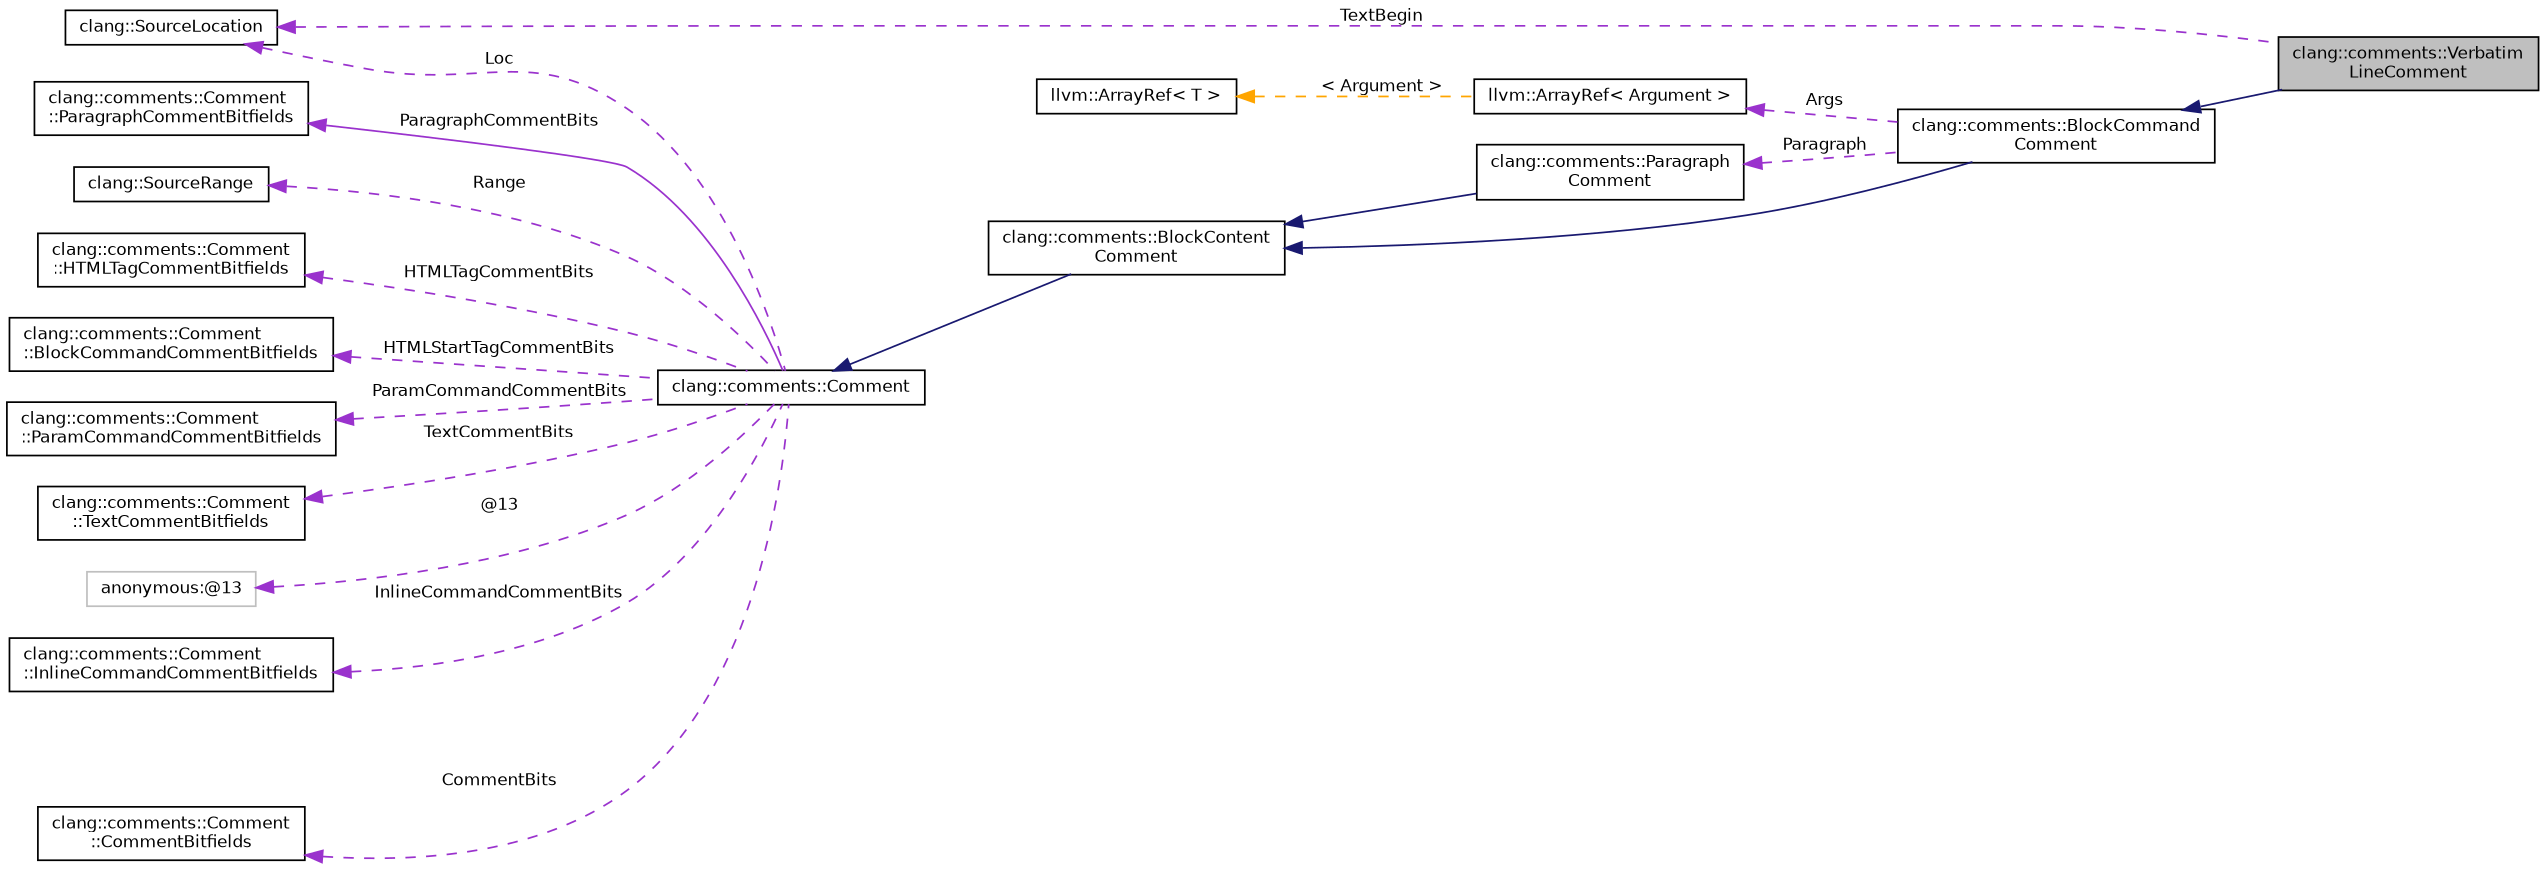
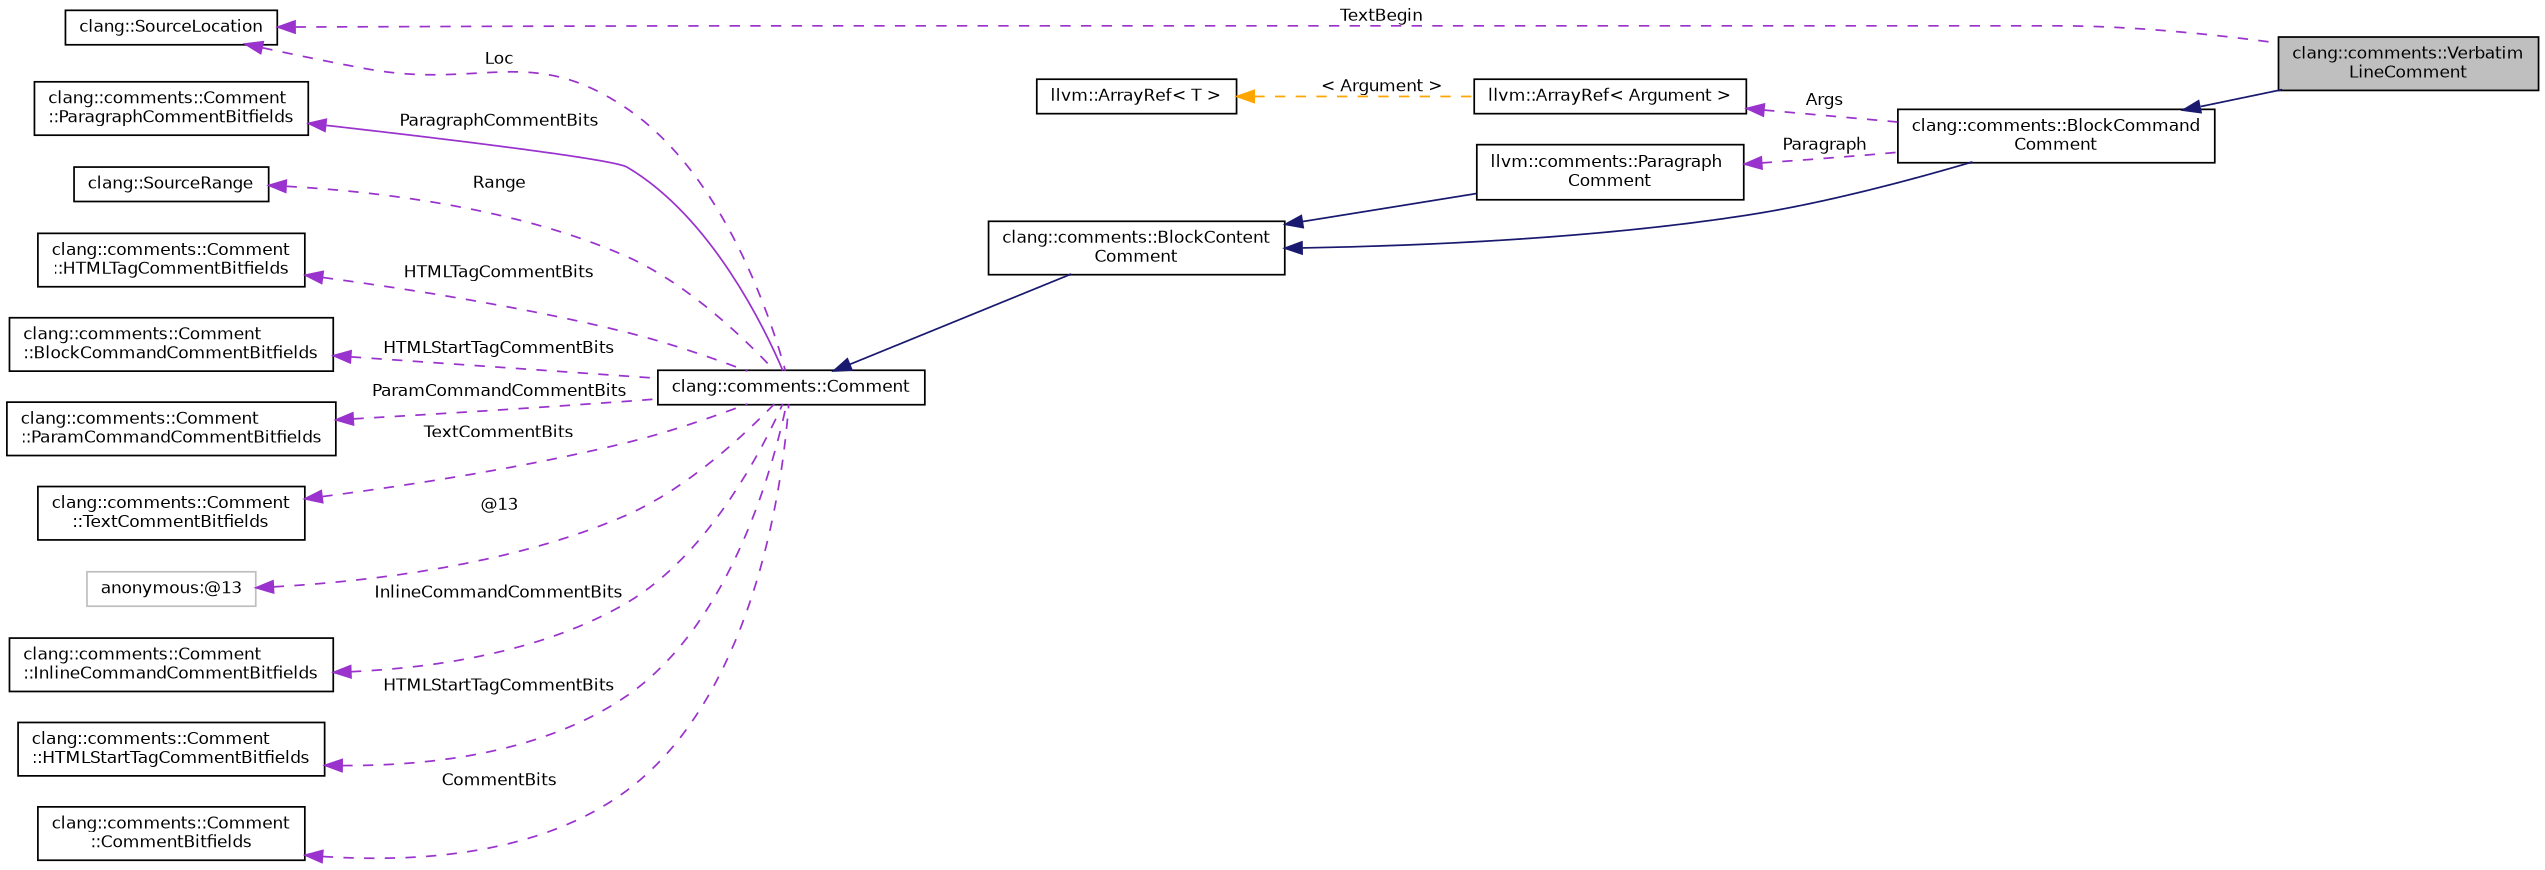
  digraph {
    rankdir=LR
    node [color=black fontname=Helvetica fontsize=10 shape=record]
    edge [color=darkorchid3 dir=back fontname=Helvetica fontsize=10 labelfontname=Helvetica labelfontsize=10 style=dashed]
    n1 [fillcolor=grey75 fontcolor=black height=0.2 label="clang::comments::Verbatim\lLineComment" style=filled width=0.4]
    n2 [height=0.2 label="clang::comments::BlockCommand\lComment" width=0.4]
    n3 [height=0.2 label="clang::comments::BlockContent\lComment" width=0.4]
-   n4 [height=0.2 label="clang::comments::Paragraph\lComment" width=0.4]
+   n4 [height=0.2 label="llvm::comments::Paragraph\lComment" width=0.4]
    n5 [height=0.2 label="clang::comments::Comment" width=0.4]
    n6 [height=0.2 label="clang::comments::Comment\l::ParagraphCommentBitfields" width=0.4]
    n7 [height=0.2 label="clang::SourceRange" width=0.4]
    n8 [height=0.2 label="clang::SourceLocation" width=0.4]
    n9 [height=0.2 label="clang::comments::Comment\l::BlockCommandCommentBitfields" width=0.4]
    n10 [height=0.2 label="clang::comments::Comment\l::ParamCommandCommentBitfields" width=0.4]
    n11 [height=0.2 label="clang::comments::Comment\l::TextCommentBitfields" width=0.4]
    n12 [color=grey75 height=0.2 label="anonymous:@13" width=0.4]
    n13 [height=0.2 label="clang::comments::Comment\l::InlineCommandCommentBitfields" width=0.4]
+   n14 [height=0.2 label="clang::comments::Comment\l::HTMLStartTagCommentBitfields" width=0.4]
    n15 [height=0.2 label="clang::comments::Comment\l::CommentBitfields" width=0.4]
    n16 [height=0.2 label="clang::comments::Comment\l::HTMLTagCommentBitfields" width=0.4]
    n17 [height=0.2 label="llvm::ArrayRef\< Argument \>" width=0.4]
    n18 [height=0.2 label="llvm::ArrayRef\< T \>" width=0.4]
    n2 -> n1 [color=midnightblue style=solid]
    n3 -> n2 [color=midnightblue style=solid]
    n3 -> n4 [color=midnightblue style=solid]
    n4 -> n2 [label=" Paragraph"]
    n5 -> n3 [color=midnightblue style=solid]
    n6 -> n5 [label=" ParagraphCommentBits" style=solid]
    n7 -> n5 [label=" Range"]
    n8 -> n1 [label=" TextBegin"]
    n8 -> n5 [label=" Loc"]
    n9 -> n5 [label=" HTMLStartTagCommentBits"]
    n10 -> n5 [label=" ParamCommandCommentBits"]
    n11 -> n5 [label=" TextCommentBits"]
    n12 -> n5 [label=" @13"]
    n13 -> n5 [label=" InlineCommandCommentBits"]
+   n14 -> n5 [label=" HTMLStartTagCommentBits"]
    n15 -> n5 [label=" CommentBits"]
    n16 -> n5 [label=" HTMLTagCommentBits"]
    n17 -> n2 [label=" Args"]
    n18 -> n17 [color=orange label=" \< Argument \>"]
  }
